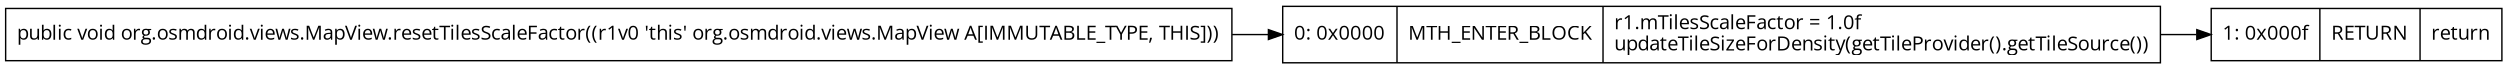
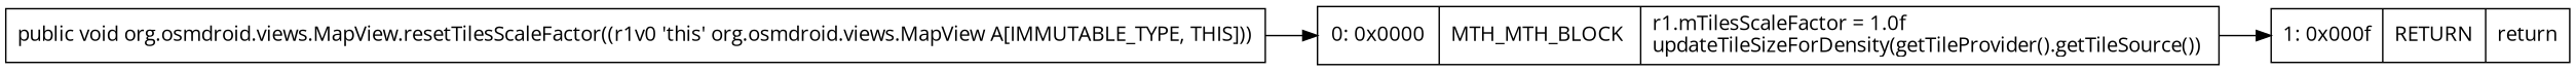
  digraph {
    rankdir=LR
    fontname="Open Sans"
    node [shape=record fontname="Open Sans"]
    edge [style=solid fontname="Open Sans"]
-   n1 [label="{0\:\ 0x0000|MTH_ENTER_BLOCK\l|r1.mTilesScaleFactor = 1.0f\lupdateTileSizeForDensity(getTileProvider().getTileSource())\l}"]
+   n1 [label="{0\:\ 0x0000|MTH_MTH_BLOCK\l|r1.mTilesScaleFactor = 1.0f\lupdateTileSizeForDensity(getTileProvider().getTileSource())\l}"]
    n2 [label="{1\:\ 0x000f|RETURN\l|return\l}"]
    n3 [label="{public void org.osmdroid.views.MapView.resetTilesScaleFactor((r1v0 'this' org.osmdroid.views.MapView A[IMMUTABLE_TYPE, THIS])) }"]
    n1 -> n2
    n3 -> n1
  }
